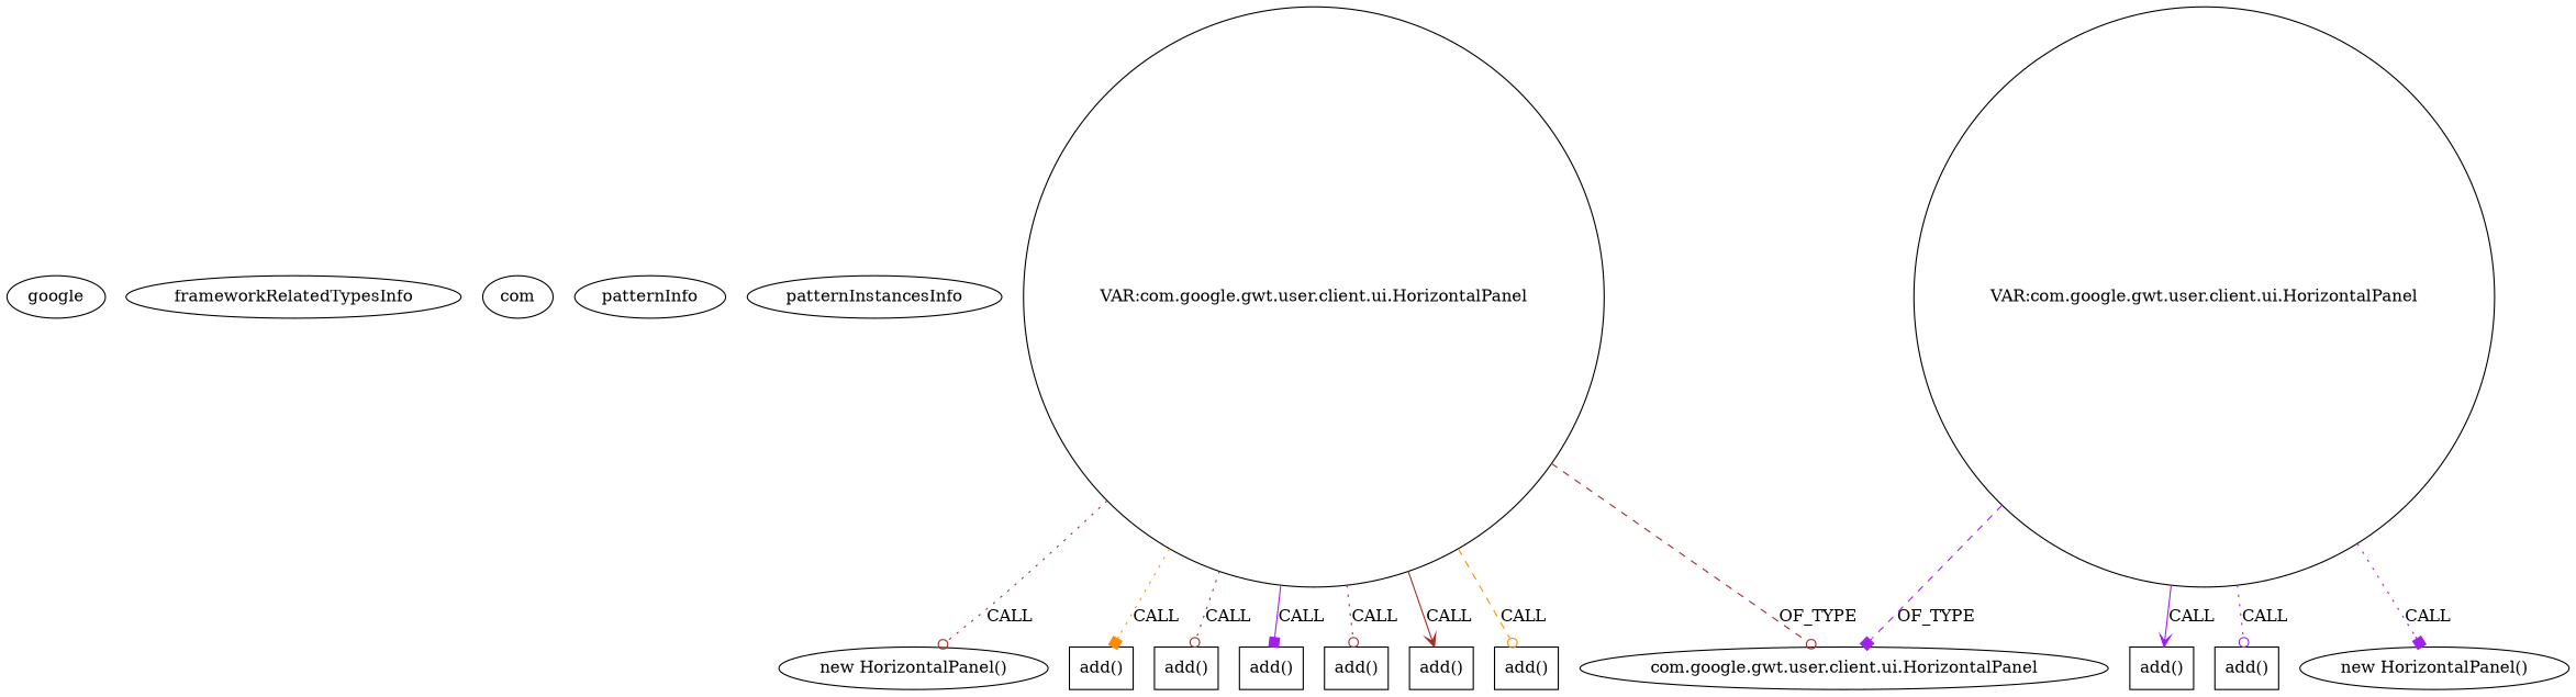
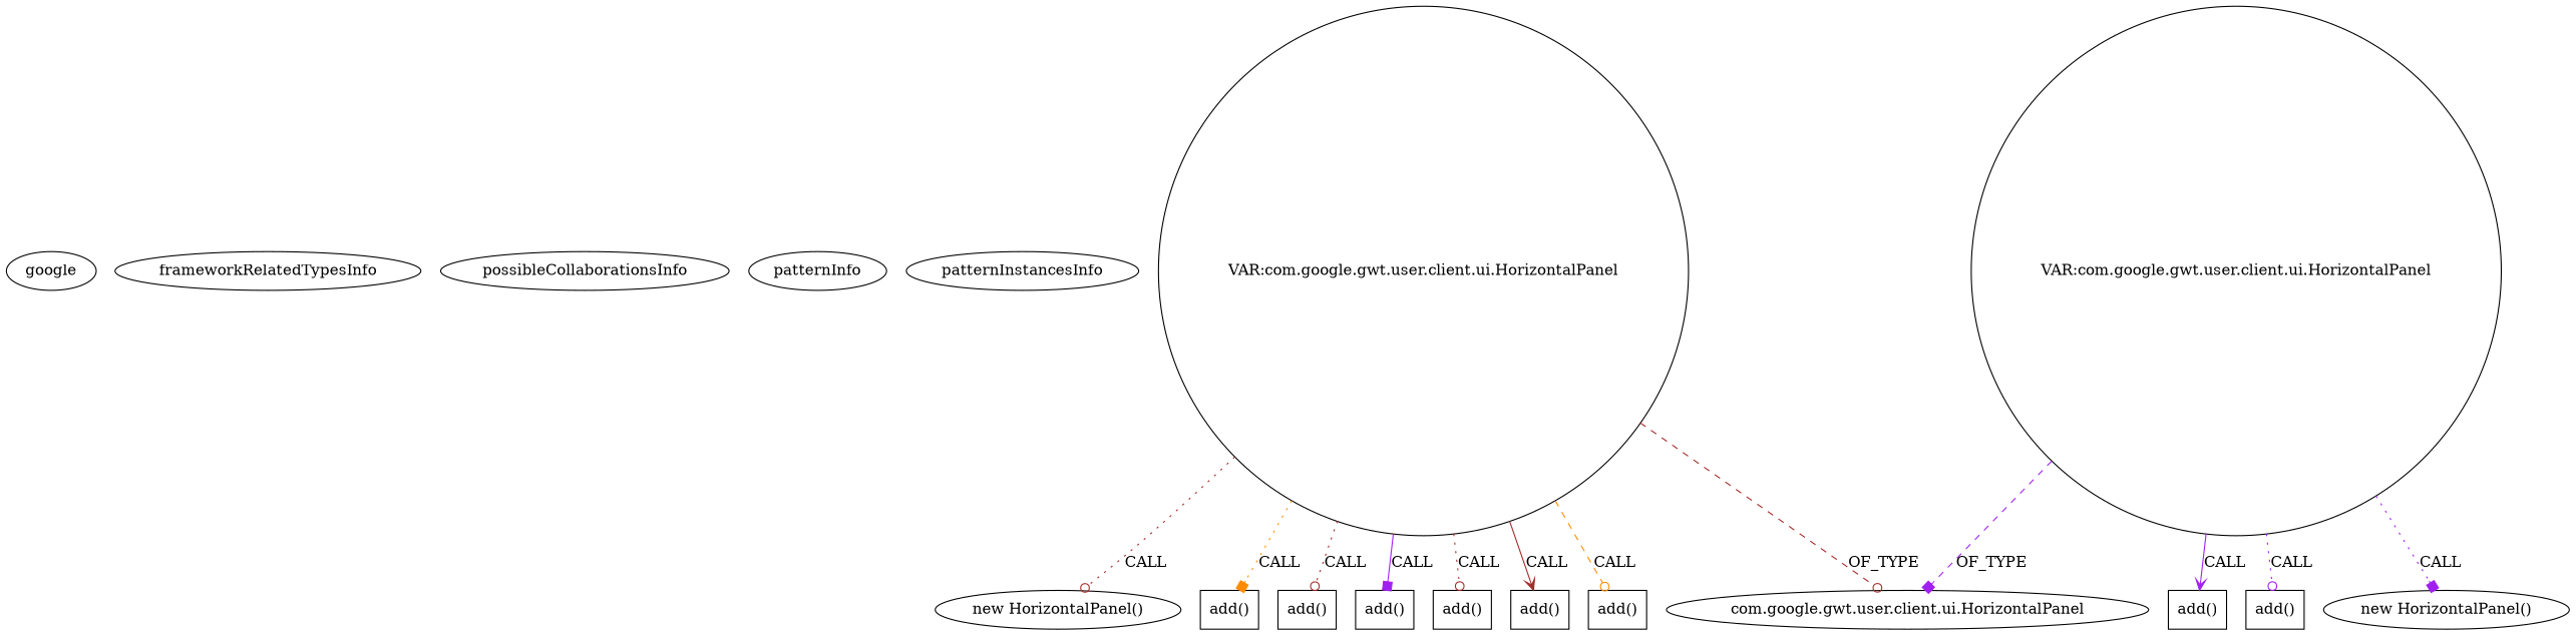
  digraph {
    node [isFrameworkType=false vertexType=INSIDE_CALL]
    edge [arrowhead=odot color=brown style=dotted]
    n1 [category=pattern graphId=273 isAnonymous=false label=google possibleRelation=false isFrameworkType="" vertexType=""]
    frameworkRelatedTypesInfo [isFrameworkType="" vertexType=""]
-   possibleCollaborationsInfo [label=com isFrameworkType="" vertexType=""]
+   possibleCollaborationsInfo [isFrameworkType="" vertexType=""]
    patternInfo [frequency=2.0 patternRootClient=null isFrameworkType="" vertexType=""]
    patternInstancesInfo [0="akjava-GWT-Hangouts~/akjava-GWT-Hangouts/GWT-Hangouts-master/apps/easyoverlay/src/com/akjava/gwt/hangout/easyoverlay/client/EasyOverlay.java~EasyOverlay~492" 1="Max-Hailperin-MessageBoard~/Max-Hailperin-MessageBoard/MessageBoard-master/MessageBoard/src/edu/gac/mcs270/messageboard/client/MessageBoard.java~MessageBoard~324" isFrameworkType="" vertexType=""]
    n6 [label="new HorizontalPanel()" vertexType=CONSTRUCTOR_CALL]
    n7 [label="VAR:com.google.gwt.user.client.ui.HorizontalPanel" shape=circle vertexType=VARIABLE_EXPRESION]
    n8 [label="add()" shape=box]
    n9 [label="add()" shape=box]
    n10 [label="add()" shape=box]
    n11 [label="add()" shape=box]
    n12 [label="add()" shape=box]
    n13 [label="add()" shape=box]
    n14 [label="com.google.gwt.user.client.ui.HorizontalPanel" vertexType=FRAMEWORK_CLASS_TYPE]
    n15 [label="VAR:com.google.gwt.user.client.ui.HorizontalPanel" shape=circle vertexType=VARIABLE_EXPRESION]
    n16 [label="add()" shape=box]
    n17 [label="add()" shape=box]
    n18 [label="new HorizontalPanel()" vertexType=CONSTRUCTOR_CALL]
    n7 -> n6 [label=CALL]
    n7 -> n8 [arrowhead=box color=darkorange label=CALL]
    n7 -> n9 [label=CALL]
    n7 -> n10 [arrowhead=box color=purple label=CALL style=solid]
    n7 -> n11 [label=CALL]
    n7 -> n12 [arrowhead=vee label=CALL style=solid]
    n7 -> n13 [color=darkorange label=CALL style=dashed]
    n7 -> n14 [label=OF_TYPE style=dashed]
    n15 -> n14 [arrowhead=box color=purple label=OF_TYPE style=dashed]
    n15 -> n16 [arrowhead=vee color=purple label=CALL style=solid]
    n15 -> n17 [color=purple label=CALL]
    n15 -> n18 [arrowhead=box color=purple label=CALL]
  }
